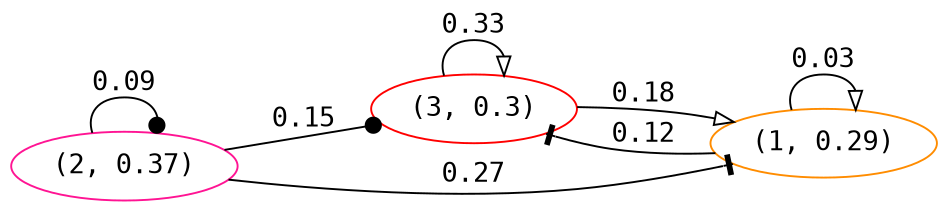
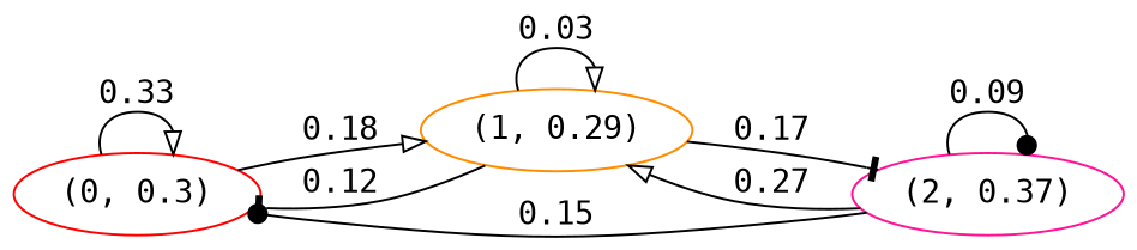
  digraph {
    fontname="DejaVu Sans Mono"
    rankdir=LR
    node [fontname="DejaVu Sans Mono"]
    edge [arrowhead=onormal fontname="DejaVu Sans Mono"]
-   n1 [color=red label="(3, 0.3)"]
+   n1 [color=red label="(0, 0.3)"]
    n2 [color=darkorange label="(1, 0.29)"]
    n3 [color=deeppink label="(2, 0.37)"]
    n1 -> n1 [label=0.33]
    n1 -> n2 [label=0.18]
    n2 -> n1 [arrowhead=tee label=0.12]
    n2 -> n2 [label=0.03]
+   n2 -> n3 [arrowhead=tee label=0.17]
    n3 -> n1 [arrowhead=dot label=0.15]
-   n3 -> n2 [arrowhead=tee label=0.27]
+   n3 -> n2 [label=0.27]
    n3 -> n3 [arrowhead=dot label=0.09]
  }
